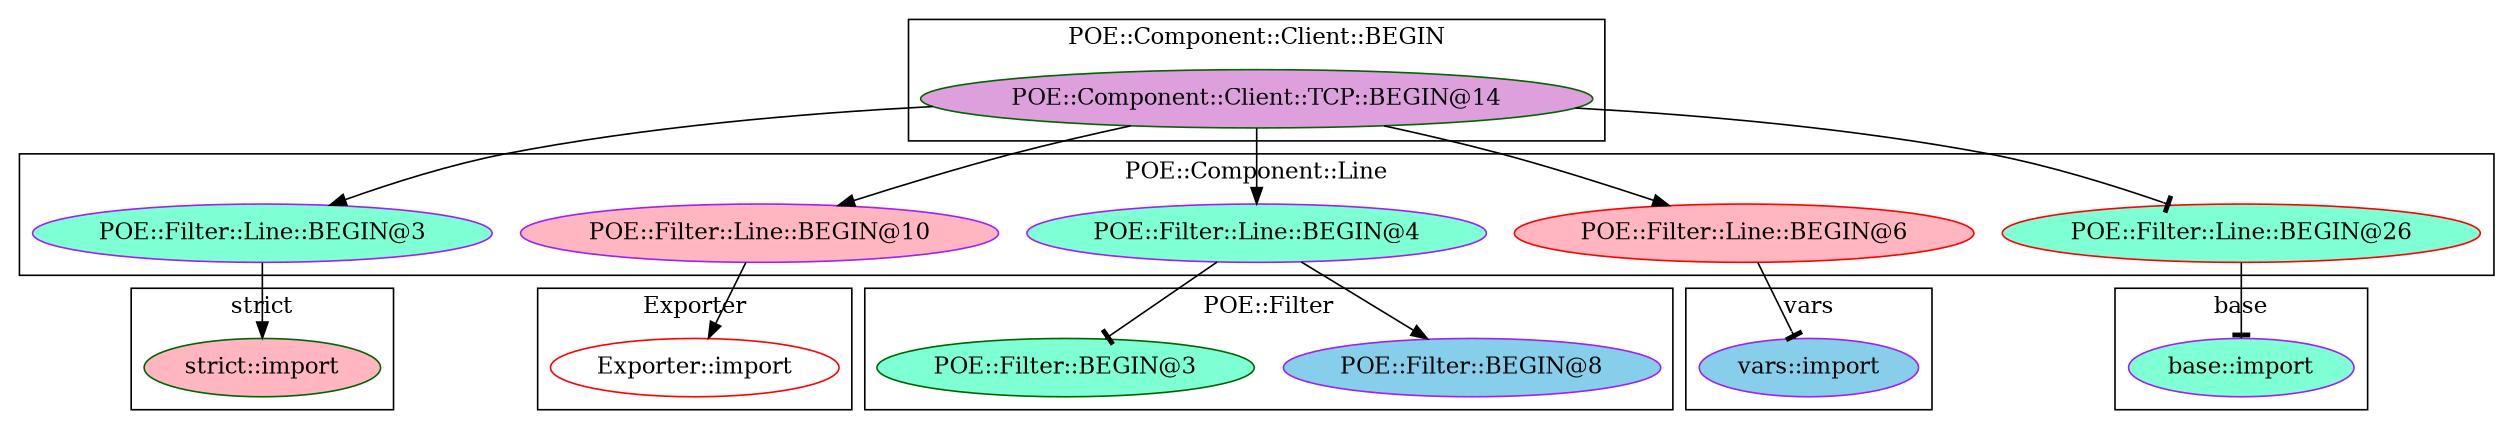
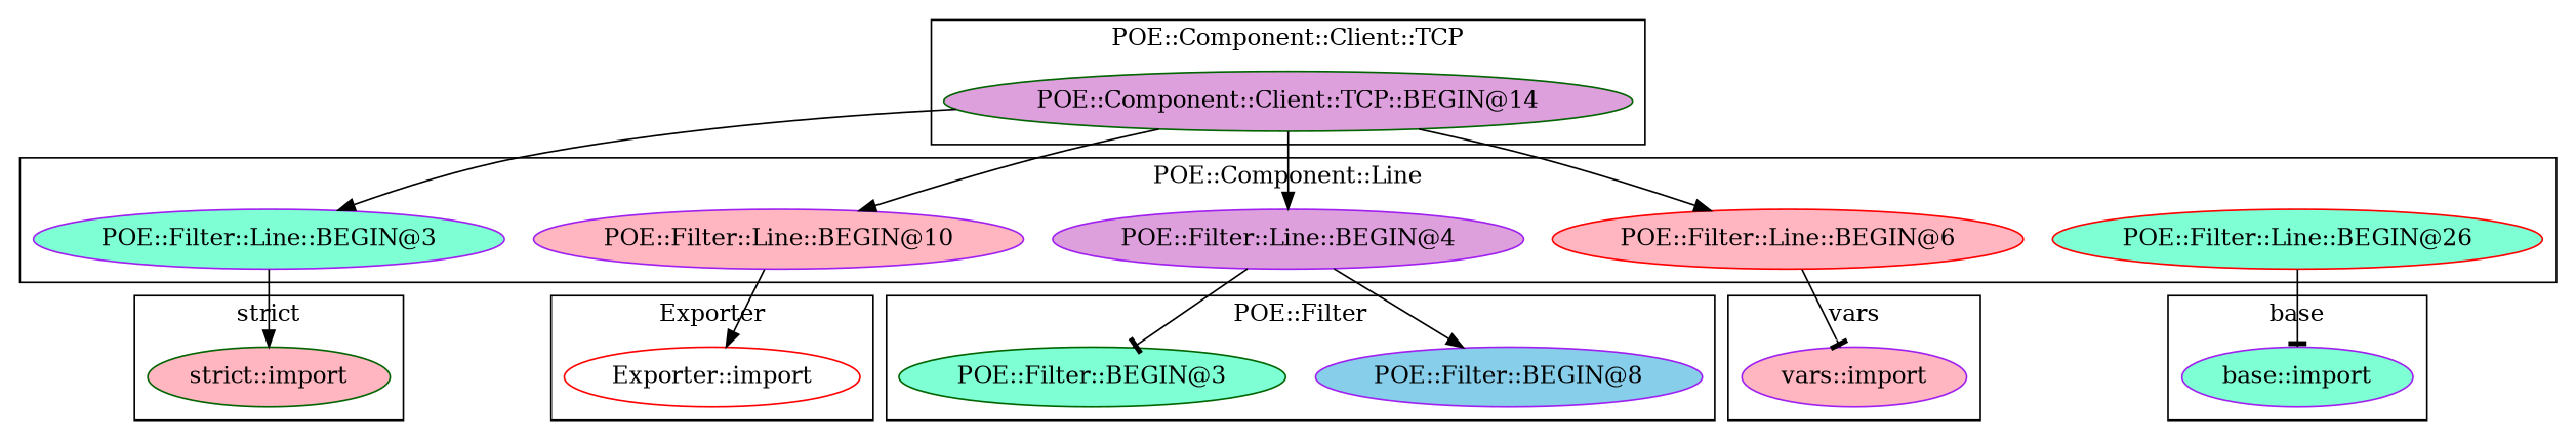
  digraph {
    node [color=purple fillcolor=aquamarine style=filled]
    edge [arrowhead=normal]
    "POE::Filter::Line::BEGIN@3"
    "POE::Filter::Line::BEGIN@10" [fillcolor=lightpink]
-   "POE::Filter::Line::BEGIN@4"
+   "POE::Filter::Line::BEGIN@4" [fillcolor=plum]
    "POE::Filter::Line::BEGIN@6" [color=red fillcolor=lightpink]
    "POE::Filter::Line::BEGIN@26" [color=red]
-   "vars::import" [fillcolor=skyblue]
+   "vars::import" [fillcolor=lightpink]
    "Exporter::import" [color=red fillcolor=white]
    "base::import"
    "strict::import" [color=darkgreen fillcolor=lightpink]
    "POE::Filter::BEGIN@8" [fillcolor=skyblue]
    "POE::Filter::BEGIN@3" [color=darkgreen]
    "POE::Component::Client::TCP::BEGIN@14" [color=darkgreen fillcolor=plum]
    subgraph cluster_1 {
      label="POE::Component::Line"
      "POE::Filter::Line::BEGIN@3"
      "POE::Filter::Line::BEGIN@10"
      "POE::Filter::Line::BEGIN@4"
      "POE::Filter::Line::BEGIN@6"
      "POE::Filter::Line::BEGIN@26"
    }
    subgraph cluster_2 {
      label=vars
      "vars::import"
    }
    subgraph cluster_3 {
      label=Exporter
      "Exporter::import"
    }
    subgraph cluster_4 {
      label=base
      "base::import"
    }
    subgraph cluster_5 {
      label="strict"
      "strict::import"
    }
    subgraph cluster_6 {
      label="POE::Filter"
      "POE::Filter::BEGIN@8"
      "POE::Filter::BEGIN@3"
    }
    subgraph cluster_7 {
-     label="POE::Component::Client::BEGIN"
+     label="POE::Component::Client::TCP"
      "POE::Component::Client::TCP::BEGIN@14"
    }
    "POE::Filter::Line::BEGIN@3" -> "strict::import"
    "POE::Filter::Line::BEGIN@10" -> "Exporter::import"
    "POE::Filter::Line::BEGIN@4" -> "POE::Filter::BEGIN@8"
    "POE::Filter::Line::BEGIN@4" -> "POE::Filter::BEGIN@3" [arrowhead=tee]
    "POE::Filter::Line::BEGIN@6" -> "vars::import" [arrowhead=tee]
    "POE::Filter::Line::BEGIN@26" -> "base::import" [arrowhead=tee]
    "POE::Component::Client::TCP::BEGIN@14" -> "POE::Filter::Line::BEGIN@3"
    "POE::Component::Client::TCP::BEGIN@14" -> "POE::Filter::Line::BEGIN@10"
    "POE::Component::Client::TCP::BEGIN@14" -> "POE::Filter::Line::BEGIN@4"
    "POE::Component::Client::TCP::BEGIN@14" -> "POE::Filter::Line::BEGIN@6"
-   "POE::Component::Client::TCP::BEGIN@14" -> "POE::Filter::Line::BEGIN@26" [arrowhead=tee]
  }
